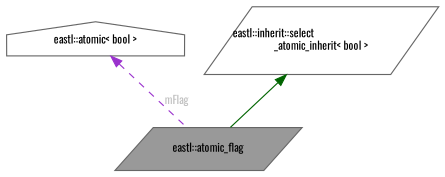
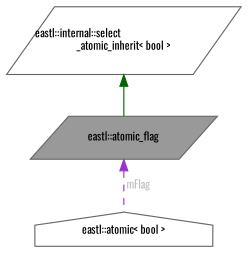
  digraph {
    fontname=Oswald
    node [color=gray40 fillcolor=white fontname=Oswald fontsize=10 shape=parallelogram style=filled]
    edge [dir=back fontname=Oswald fontsize=10 labelfontname=Helvetica labelfontsize=10]
    n1 [fillcolor=grey60 fontcolor=black height=0.2 label="eastl::atomic_flag" width=0.4]
    n2 [height=0.2 label="eastl::atomic\< bool \>" shape=house width=0.4]
-   n3 [height=0.2 label="eastl::inherit::select\l_atomic_inherit\< bool \>" width=0.4]
-   n2 -> n1 [color=darkorchid3 fontcolor=grey label=" mFlag" style=dashed]
+   n3 [height=0.2 label="eastl::internal::select\l_atomic_inherit\< bool \>" width=0.4]
+   n1 -> n2 [color=darkorchid3 fontcolor=grey label=" mFlag" style=dashed]
    n3 -> n1 [color=darkgreen style=solid]
  }
